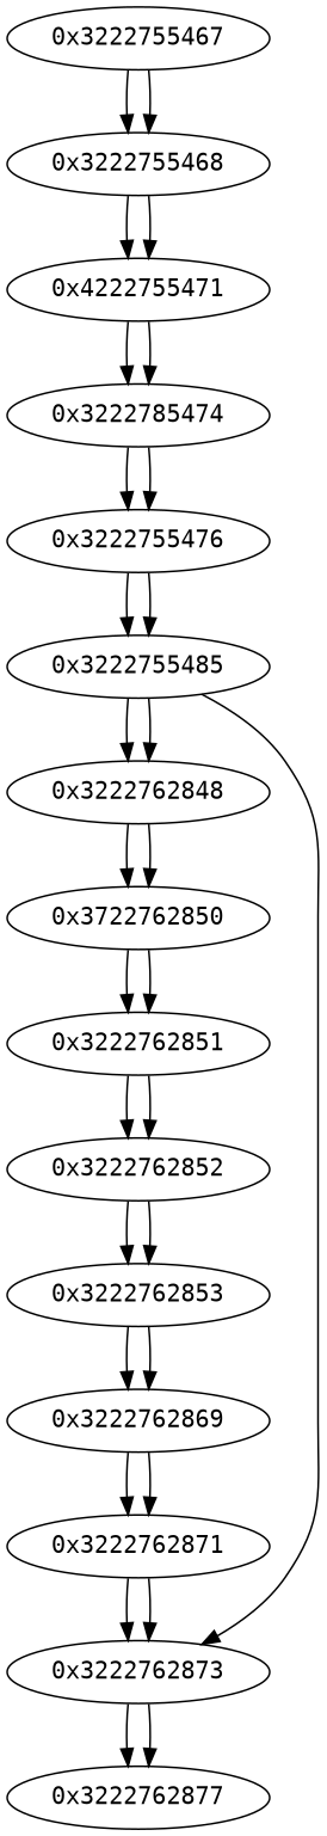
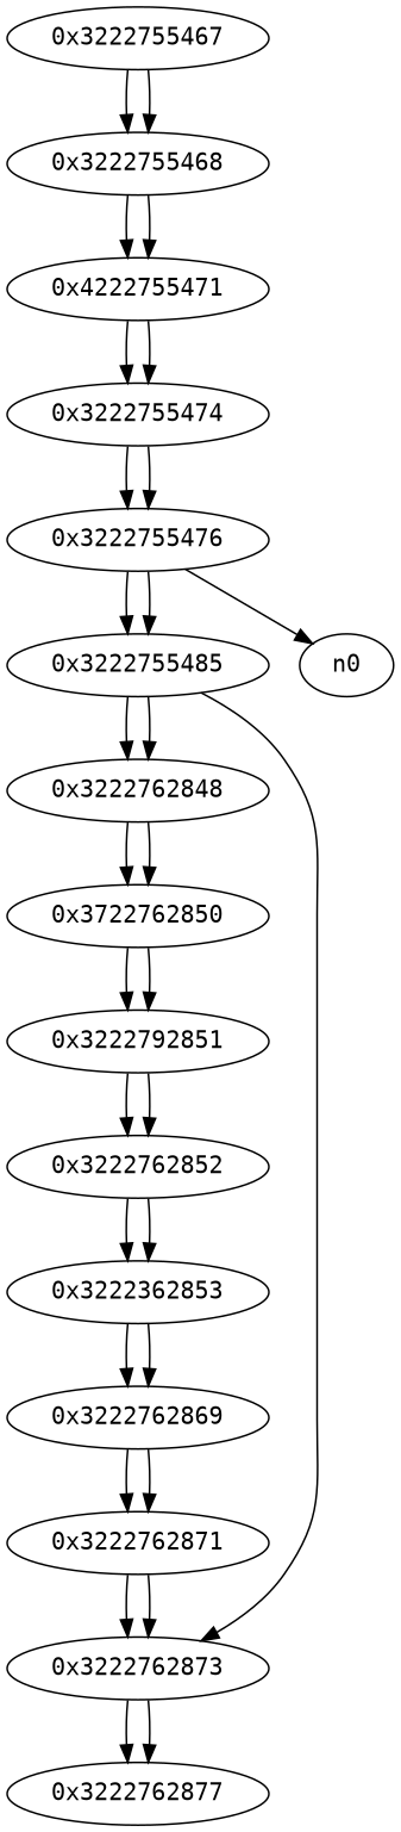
  digraph {
    fontname="DejaVu Sans Mono"
    node [fontname="DejaVu Sans Mono"]
    edge [fontname="DejaVu Sans Mono"]
    n2 [label="0x3222755467"]
    n3 [label="0x3222755468"]
    n4 [label="0x4222755471"]
-   n5 [label="0x3222785474"]
+   n5 [label="0x3222755474"]
    n6 [label="0x3222755476"]
    n7 [label="0x3222755485"]
+   n0
    n8 [label="0x3222762848"]
    n15 [label="0x3222762873"]
    n9 [label="0x3722762850"]
-   n10 [label="0x3222762851"]
+   n10 [label="0x3222792851"]
    n11 [label="0x3222762852"]
-   n12 [label="0x3222762853"]
+   n12 [label="0x3222362853"]
    n13 [label="0x3222762869"]
    n14 [label="0x3222762871"]
    n16 [label="0x3222762877"]
    n2 -> n3
    n2 -> n3
    n3 -> n4
    n3 -> n4
    n4 -> n5
    n4 -> n5
    n5 -> n6
    n5 -> n6
    n6 -> n7
    n6 -> n7
+   n6 -> n0
    n7 -> n8
    n7 -> n8
    n7 -> n15
    n8 -> n9
    n8 -> n9
    n15 -> n16
    n15 -> n16
    n9 -> n10
    n9 -> n10
    n10 -> n11
    n10 -> n11
    n11 -> n12
    n11 -> n12
    n12 -> n13
    n12 -> n13
    n13 -> n14
    n13 -> n14
    n14 -> n15
    n14 -> n15
  }
